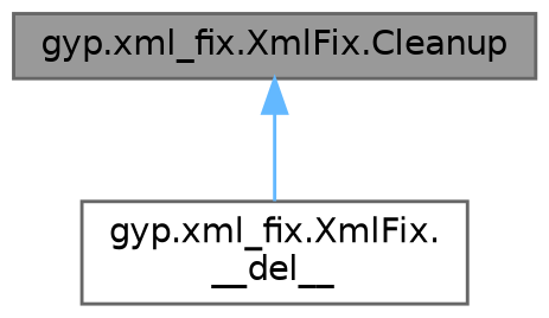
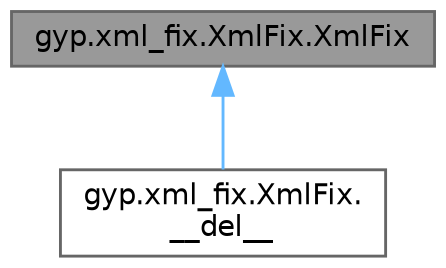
  digraph {
    rankdir=TB
    node [fontname=Helvetica fontsize=10 shape=box style=filled]
-   n1 [color=gray40 fillcolor=grey60 fontcolor=black height=0.2 label="gyp.xml_fix.XmlFix.Cleanup" width=0.4]
+   n1 [color=gray40 fillcolor=grey60 fontcolor=black height=0.2 label="gyp.xml_fix.XmlFix.XmlFix" width=0.4]
    n2 [color=grey40 fillcolor=white height=0.2 label="gyp.xml_fix.XmlFix.\l__del__" width=0.4]
    n1 -> n2 [color=steelblue1 dir=back fontname=Helvetica fontsize=10 labelfontname=Helvetica labelfontsize=10 style=solid]
  }
